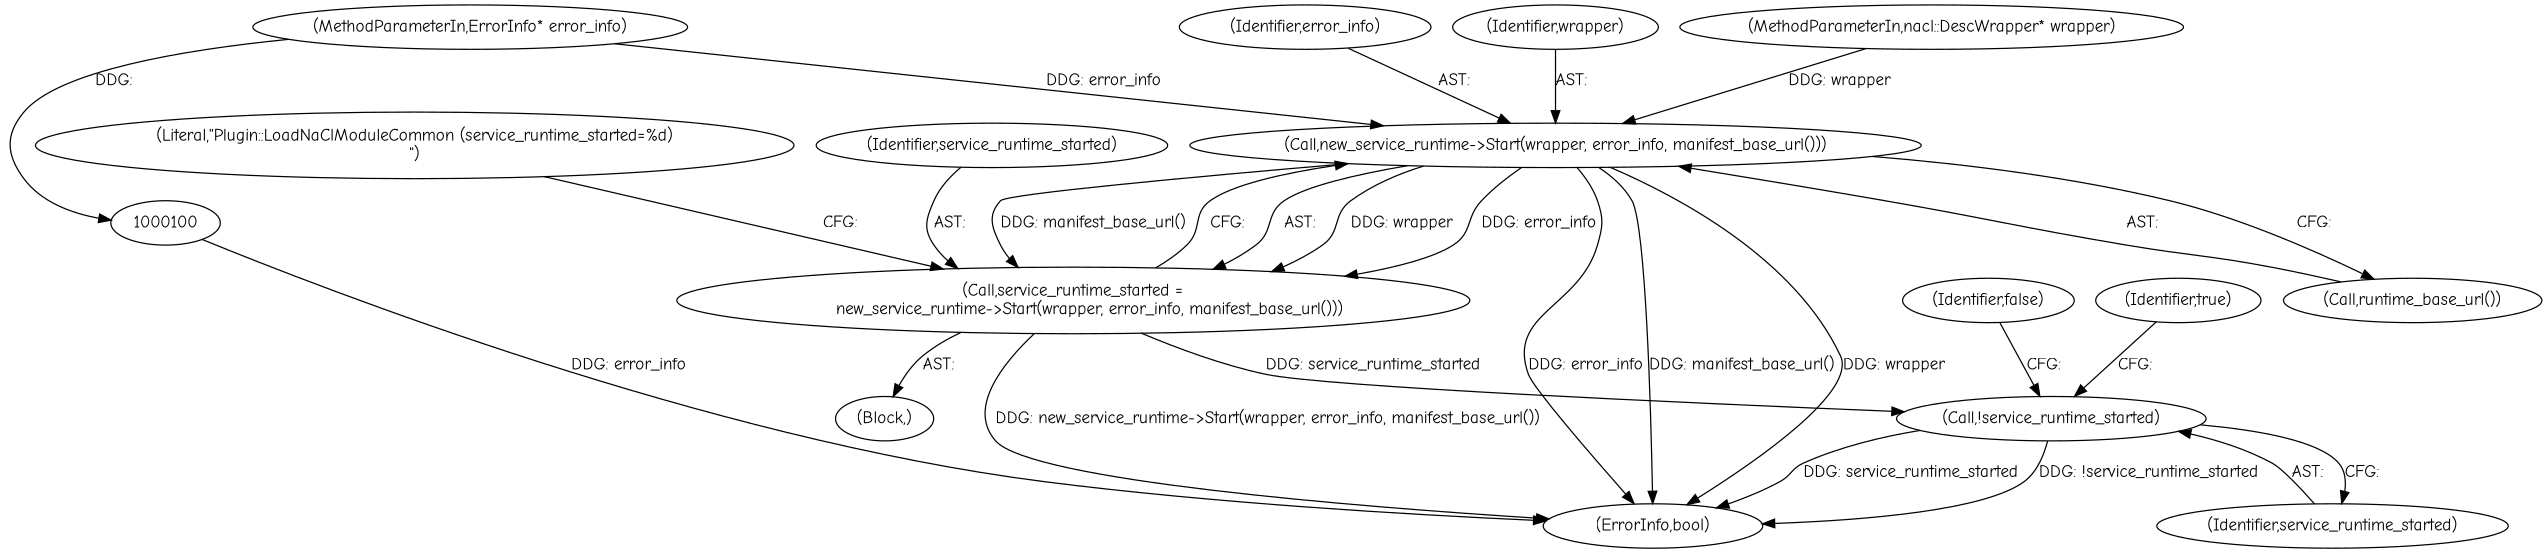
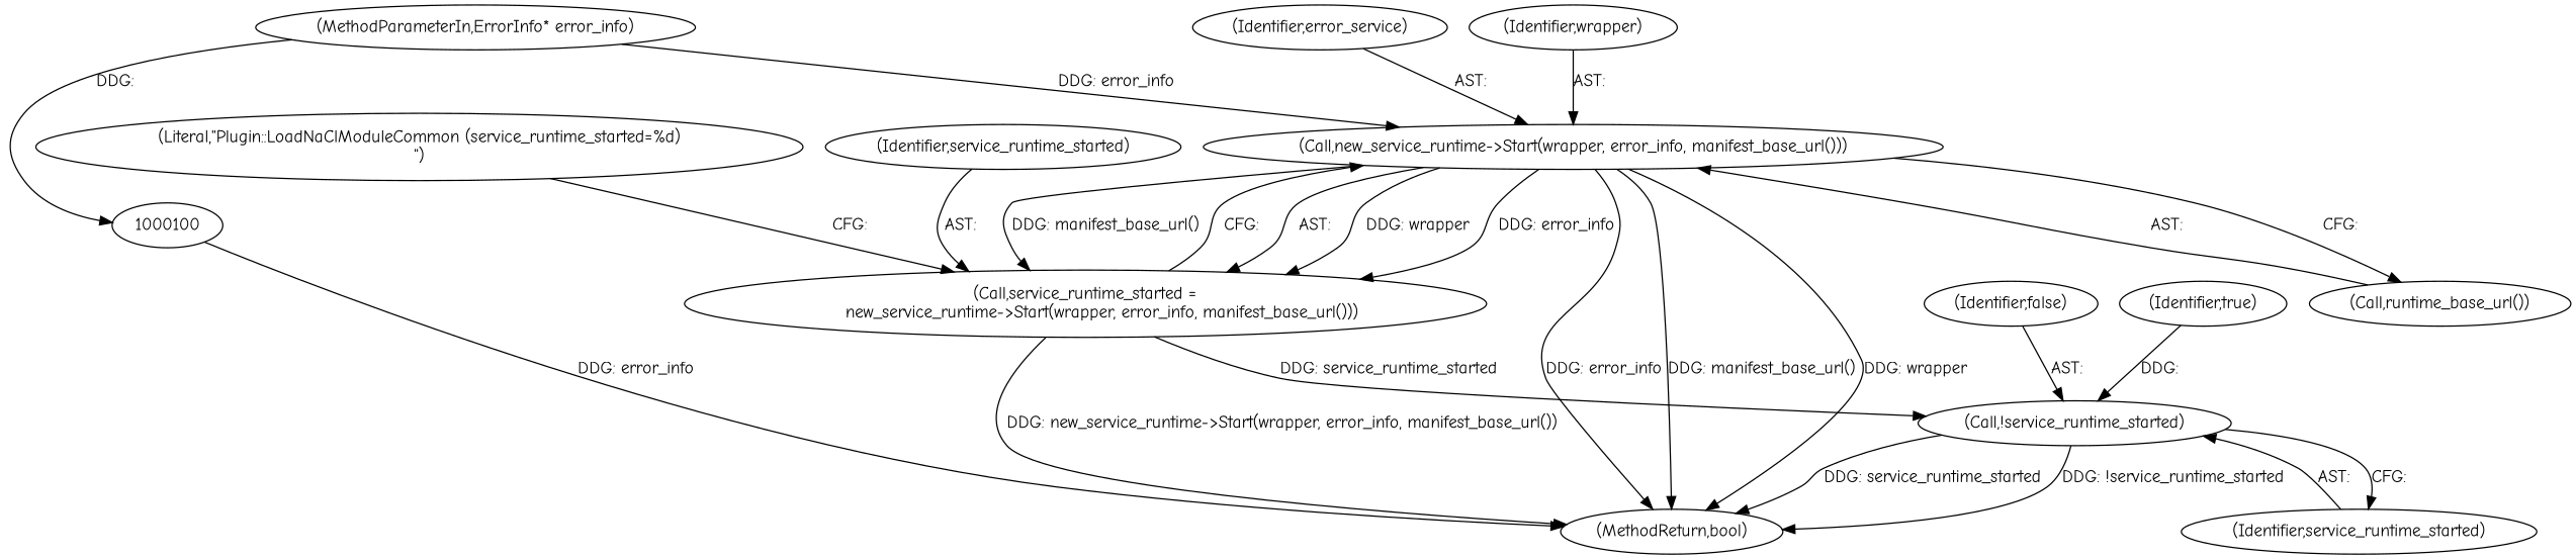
  digraph {
    fontname="Comic Neue"
    node [fontname="Comic Neue"]
    edge [fontname="Comic Neue"]
    n1 [label="(MethodParameterIn,ErrorInfo* error_info)"]
    n2 [label="(Call,new_service_runtime->Start(wrapper, error_info, manifest_base_url()))"]
    1000100
-   n4 [label="(ErrorInfo,bool)"]
+   n4 [label="(MethodReturn,bool)"]
    n5 [label="(Call,service_runtime_started =\n      new_service_runtime->Start(wrapper, error_info, manifest_base_url()))"]
    n6 [label="(Call,runtime_base_url())"]
    n7 [label="(Call,!service_runtime_started)"]
-   n8 [label="(Block,)"]
    n9 [label="(Identifier,service_runtime_started)"]
    n10 [label="(Identifier,service_runtime_started)"]
    n11 [label="(Identifier,false)"]
    n12 [label="(Identifier,true)"]
-   n13 [label="(Identifier,error_info)"]
+   n13 [label="(Identifier,error_service)"]
    n14 [label="(Literal,\"Plugin::LoadNaClModuleCommon (service_runtime_started=%d)\n\")"]
    n15 [label="(Identifier,wrapper)"]
-   n16 [label="(MethodParameterIn,nacl::DescWrapper* wrapper)"]
    n1 -> n2 [label="DDG: error_info"]
    n1 -> 1000100 [label="DDG: "]
    n2 -> n4 [label="DDG: manifest_base_url()"]
    n2 -> n4 [label="DDG: error_info"]
    n2 -> n4 [label="DDG: wrapper"]
    n2 -> n5 [label="AST: "]
    n2 -> n5 [label="DDG: wrapper"]
    n2 -> n5 [label="DDG: error_info"]
    n2 -> n5 [label="DDG: manifest_base_url()"]
    n2 -> n6 [label="CFG: "]
    1000100 -> n4 [label="DDG: error_info"]
    n5 -> n2 [label="CFG: "]
    n5 -> n4 [label="DDG: new_service_runtime->Start(wrapper, error_info, manifest_base_url())"]
    n5 -> n7 [label="DDG: service_runtime_started"]
-   n5 -> n8 [label="AST: "]
    n6 -> n2 [label="AST: "]
    n7 -> n4 [label="DDG: !service_runtime_started"]
    n7 -> n4 [label="DDG: service_runtime_started"]
    n7 -> n9 [label="CFG: "]
    n9 -> n7 [label="AST: "]
    n10 -> n5 [label="AST: "]
-   n11 -> n7 [label="CFG: "]
-   n12 -> n7 [label="CFG: "]
+   n11 -> n7 [label="AST: "]
+   n12 -> n7 [label="DDG: "]
    n13 -> n2 [label="AST: "]
    n14 -> n5 [label="CFG: "]
    n15 -> n2 [label="AST: "]
-   n16 -> n2 [label="DDG: wrapper"]
  }
